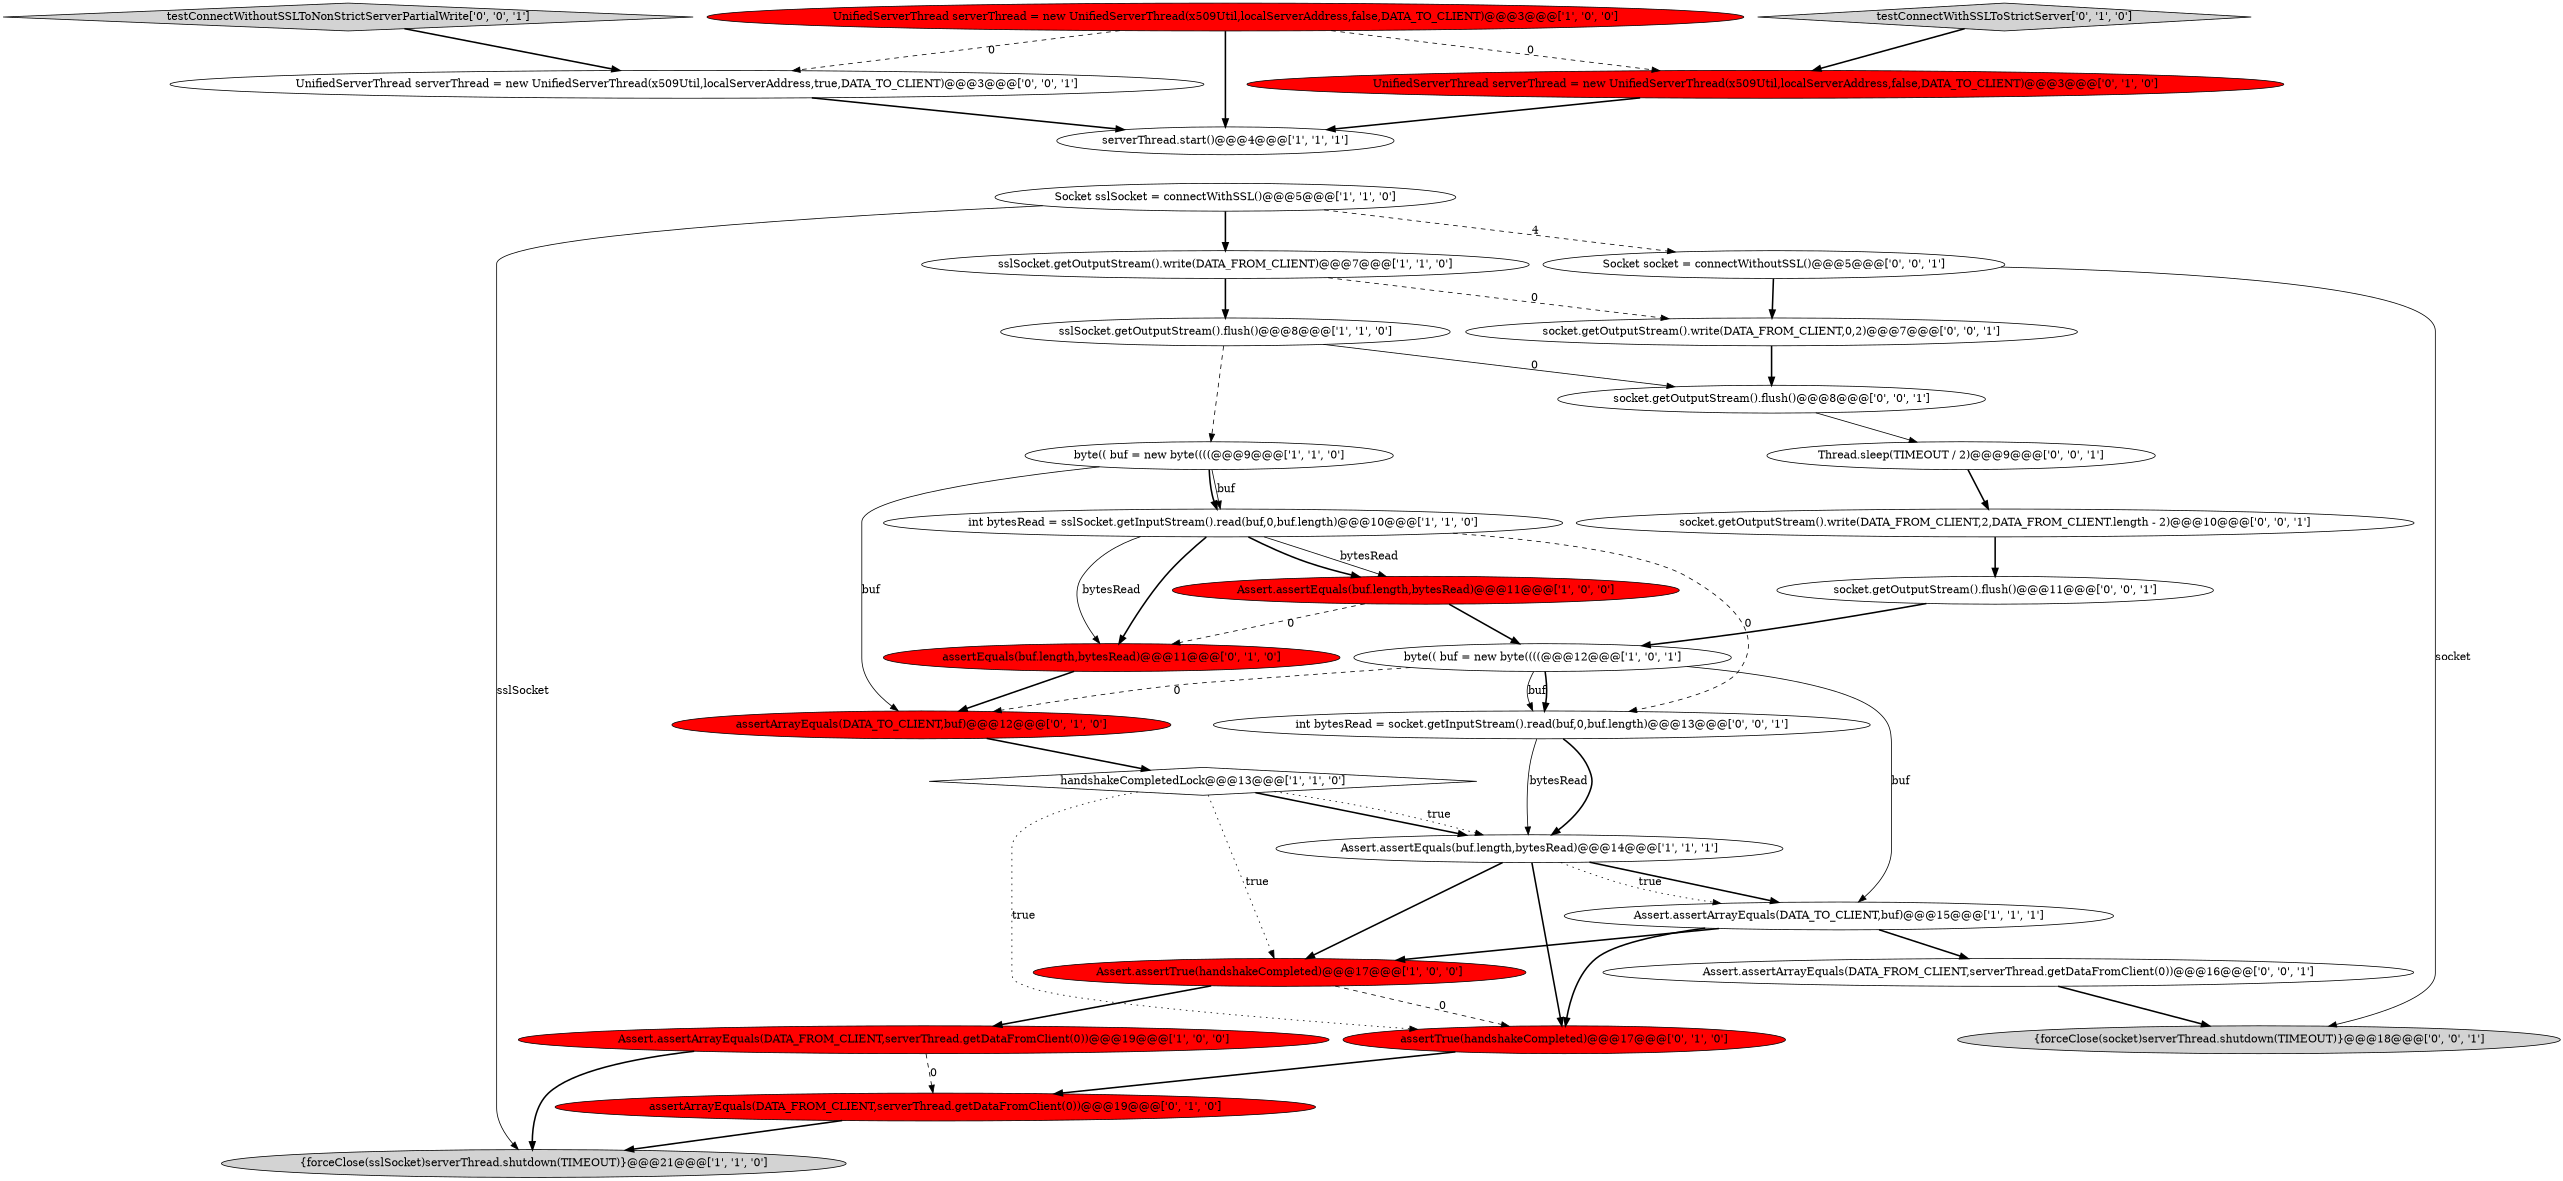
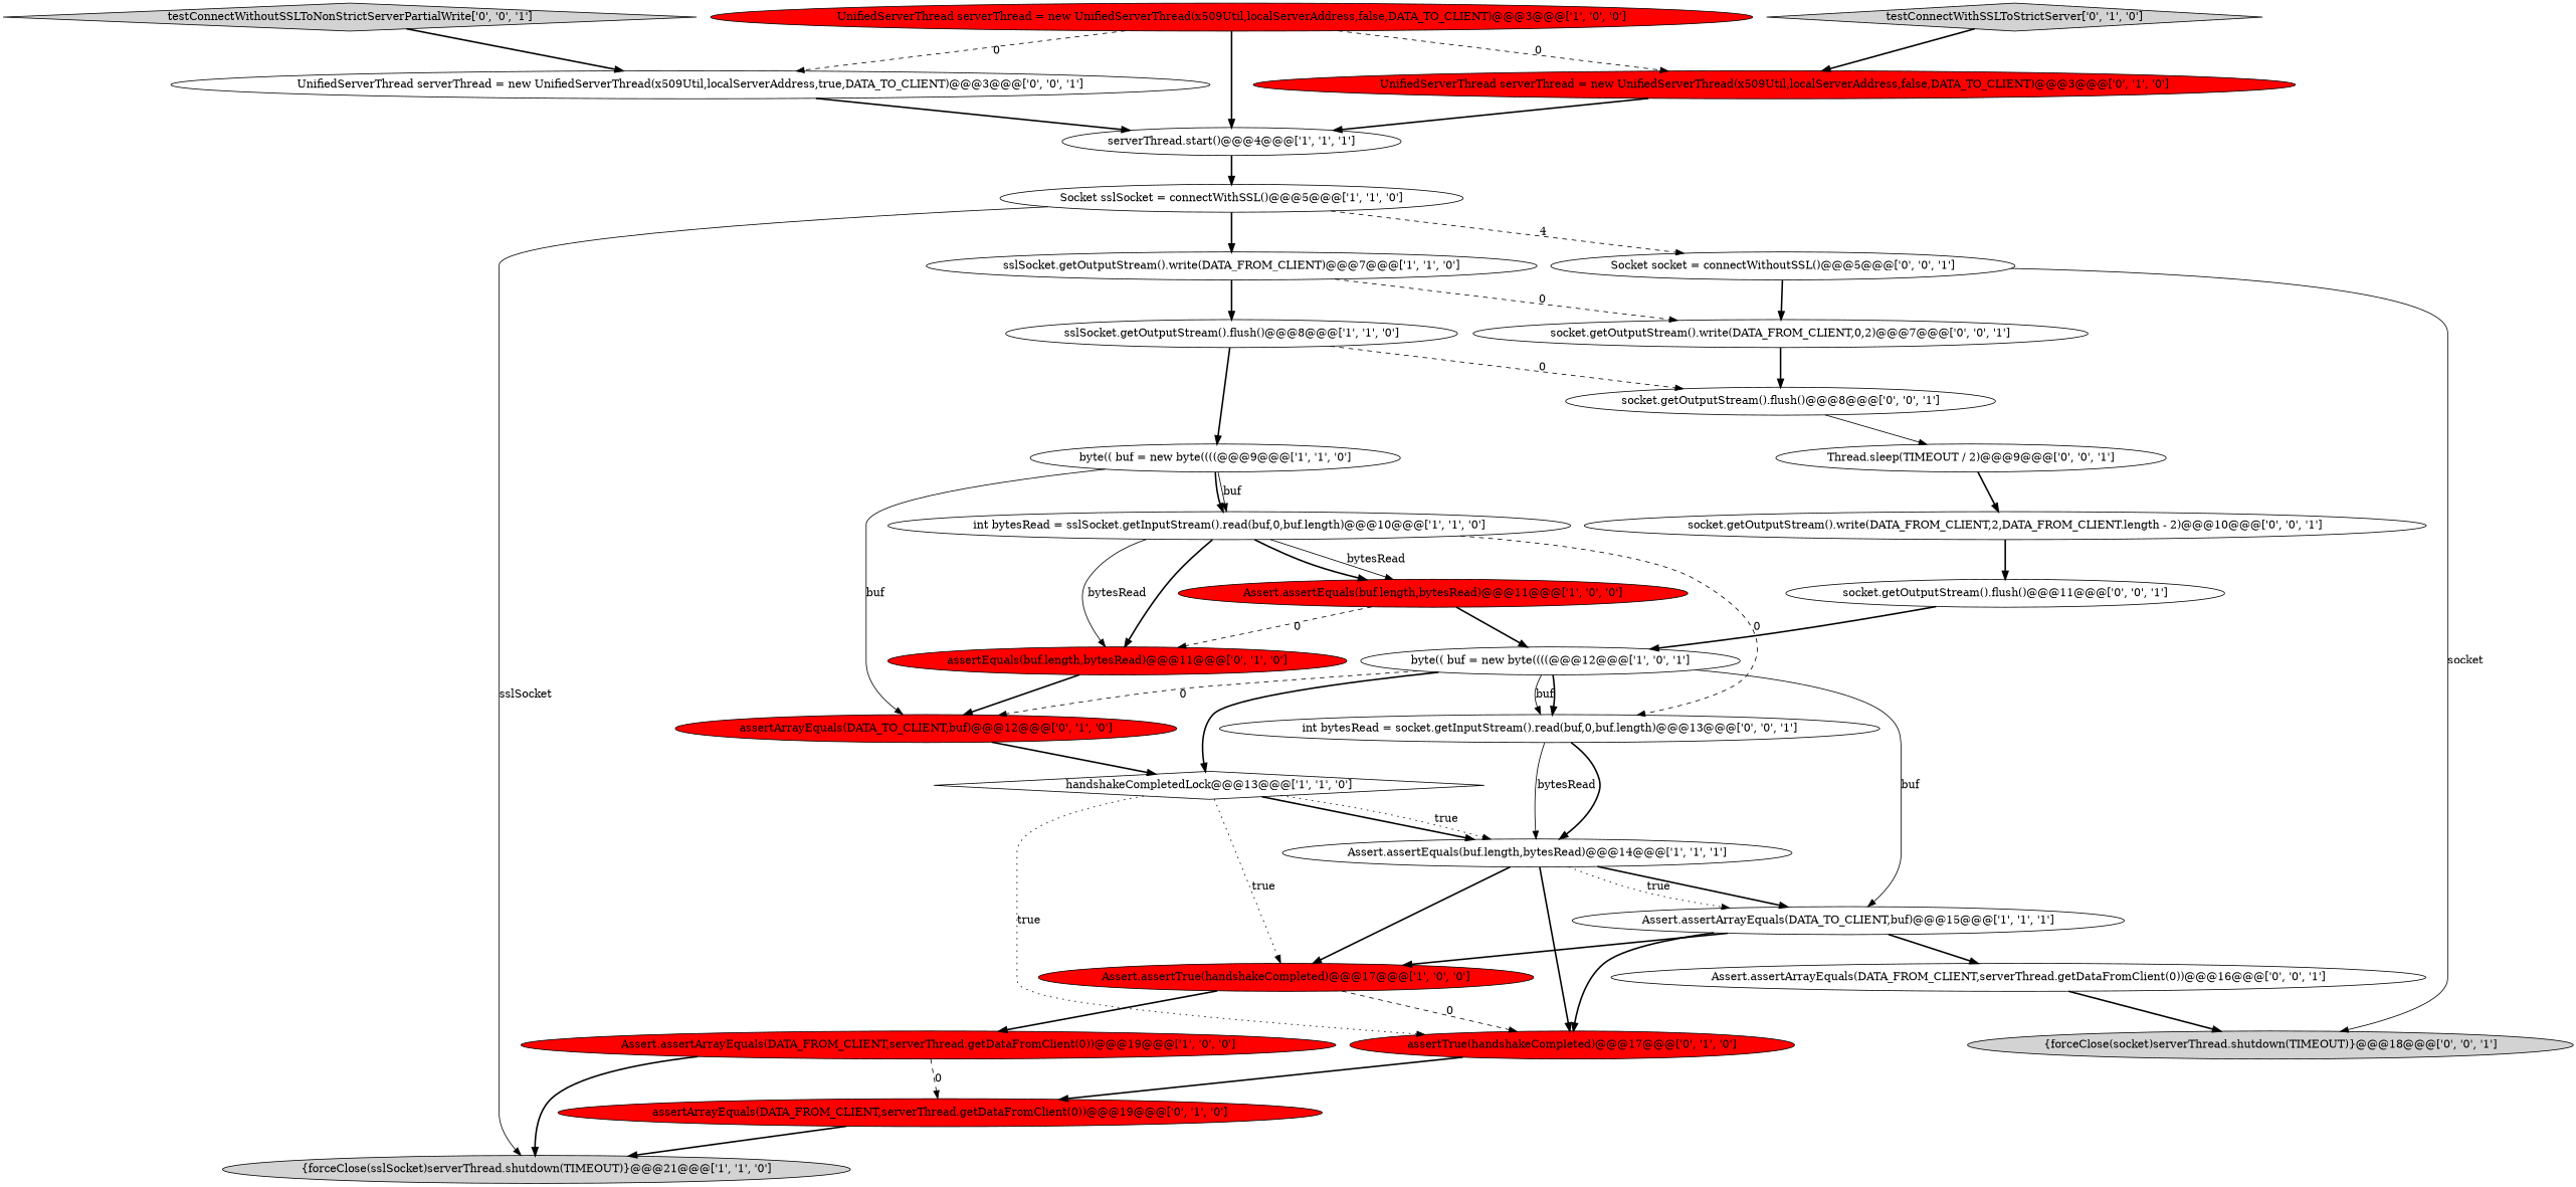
  digraph {
    node [fillcolor=white shape=ellipse style=filled]
    edge [style=bold]
    n1 [label="UnifiedServerThread serverThread = new UnifiedServerThread(x509Util,localServerAddress,true,DATA_TO_CLIENT)@@@3@@@['0', '0', '1']"]
    n2 [label="serverThread.start()@@@4@@@['1', '1', '1']"]
    n3 [label="Socket sslSocket = connectWithSSL()@@@5@@@['1', '1', '0']"]
    n4 [label="byte(( buf = new byte((((@@@12@@@['1', '0', '1']"]
    n5 [label="handshakeCompletedLock@@@13@@@['1', '1', '0']" shape=diamond]
    n6 [label="int bytesRead = socket.getInputStream().read(buf,0,buf.length)@@@13@@@['0', '0', '1']"]
    n7 [fillcolor=red label="assertArrayEquals(DATA_TO_CLIENT,buf)@@@12@@@['0', '1', '0']"]
    n8 [label="Assert.assertArrayEquals(DATA_TO_CLIENT,buf)@@@15@@@['1', '1', '1']"]
    n9 [fillcolor=red label="assertTrue(handshakeCompleted)@@@17@@@['0', '1', '0']"]
    n10 [label="Assert.assertEquals(buf.length,bytesRead)@@@14@@@['1', '1', '1']"]
    n11 [fillcolor=red label="Assert.assertTrue(handshakeCompleted)@@@17@@@['1', '0', '0']"]
    n12 [label="Assert.assertArrayEquals(DATA_FROM_CLIENT,serverThread.getDataFromClient(0))@@@16@@@['0', '0', '1']"]
    n13 [fillcolor=red label="UnifiedServerThread serverThread = new UnifiedServerThread(x509Util,localServerAddress,false,DATA_TO_CLIENT)@@@3@@@['1', '0', '0']"]
    n14 [fillcolor=red label="UnifiedServerThread serverThread = new UnifiedServerThread(x509Util,localServerAddress,false,DATA_TO_CLIENT)@@@3@@@['0', '1', '0']"]
    n15 [label="byte(( buf = new byte((((@@@9@@@['1', '1', '0']"]
    n16 [label="int bytesRead = sslSocket.getInputStream().read(buf,0,buf.length)@@@10@@@['1', '1', '0']"]
    n17 [fillcolor=red label="assertEquals(buf.length,bytesRead)@@@11@@@['0', '1', '0']"]
    n18 [fillcolor=red label="Assert.assertEquals(buf.length,bytesRead)@@@11@@@['1', '0', '0']"]
    n19 [fillcolor=lightgray label="testConnectWithSSLToStrictServer['0', '1', '0']" shape=diamond]
    n20 [fillcolor=red label="assertArrayEquals(DATA_FROM_CLIENT,serverThread.getDataFromClient(0))@@@19@@@['0', '1', '0']"]
    n21 [fillcolor=lightgray label="{forceClose(sslSocket)serverThread.shutdown(TIMEOUT)}@@@21@@@['1', '1', '0']"]
    n22 [fillcolor=red label="Assert.assertArrayEquals(DATA_FROM_CLIENT,serverThread.getDataFromClient(0))@@@19@@@['1', '0', '0']"]
    n23 [label="socket.getOutputStream().write(DATA_FROM_CLIENT,2,DATA_FROM_CLIENT.length - 2)@@@10@@@['0', '0', '1']"]
    n24 [label="socket.getOutputStream().flush()@@@11@@@['0', '0', '1']"]
    n25 [fillcolor=lightgray label="testConnectWithoutSSLToNonStrictServerPartialWrite['0', '0', '1']" shape=diamond]
    n26 [fillcolor=lightgray label="{forceClose(socket)serverThread.shutdown(TIMEOUT)}@@@18@@@['0', '0', '1']"]
    n27 [label="sslSocket.getOutputStream().write(DATA_FROM_CLIENT)@@@7@@@['1', '1', '0']"]
    n28 [label="socket.getOutputStream().write(DATA_FROM_CLIENT,0,2)@@@7@@@['0', '0', '1']"]
    n29 [label="sslSocket.getOutputStream().flush()@@@8@@@['1', '1', '0']"]
    n30 [label="socket.getOutputStream().flush()@@@8@@@['0', '0', '1']"]
    n31 [label="Thread.sleep(TIMEOUT / 2)@@@9@@@['0', '0', '1']"]
    n32 [label="Socket socket = connectWithoutSSL()@@@5@@@['0', '0', '1']"]
    n1 -> n2
+   n2 -> n3
    n3 -> n21 [label=sslSocket style=solid]
    n3 -> n27
    n3 -> n32 [label=4 style=dashed]
+   n4 -> n5
    n4 -> n6 [label=buf style=solid]
    n4 -> n6
    n4 -> n7 [label=0 style=dashed]
    n4 -> n8 [label=buf style=solid]
    n5 -> n9 [label=true style=dotted]
    n5 -> n10
    n5 -> n10 [label=true style=dotted]
    n5 -> n11 [label=true style=dotted]
    n6 -> n10 [label=bytesRead style=solid]
    n6 -> n10
    n7 -> n5
    n8 -> n9
    n8 -> n11
    n8 -> n12
    n9 -> n20
    n10 -> n8
    n10 -> n8 [label=true style=dotted]
    n10 -> n9
    n10 -> n11
    n11 -> n9 [label=0 style=dashed]
    n11 -> n22
    n12 -> n26
    n13 -> n1 [label=0 style=dashed]
    n13 -> n2
    n13 -> n14 [label=0 style=dashed]
    n14 -> n2
    n15 -> n7 [label=buf style=solid]
    n15 -> n16 [label=buf style=solid]
    n15 -> n16
    n16 -> n6 [label=0 style=dashed]
    n16 -> n17
    n16 -> n17 [label=bytesRead style=solid]
    n16 -> n18 [label=bytesRead style=solid]
    n16 -> n18
    n17 -> n7
    n18 -> n4
    n18 -> n17 [label=0 style=dashed]
    n19 -> n14
    n20 -> n21
    n22 -> n20 [label=0 style=dashed]
    n22 -> n21
    n23 -> n24
    n24 -> n4
    n25 -> n1
    n27 -> n28 [label=0 style=dashed]
    n27 -> n29
    n28 -> n30
-   n29 -> n15 [style=dashed]
-   n29 -> n30 [label=0 style=solid]
+   n29 -> n15
+   n29 -> n30 [label=0 style=dashed]
    n30 -> n31 [style=solid]
    n31 -> n23
    n32 -> n26 [label=socket style=solid]
    n32 -> n28
  }
